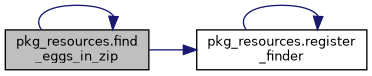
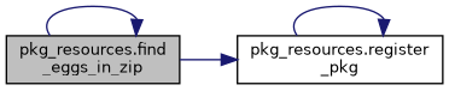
  digraph {
    rankdir=LR
    node [color=black fontname=Helvetica fontsize=10 shape=record style=filled]
    edge [color=midnightblue fontname=Helvetica fontsize=10 labelfontname=Helvetica labelfontsize=10 style=solid]
    n1 [fillcolor=grey75 fontcolor=black height=0.2 label="pkg_resources.find\l_eggs_in_zip" width=0.4]
-   n2 [fillcolor=white height=0.2 label="pkg_resources.register\l_finder" width=0.4]
+   n2 [fillcolor=white height=0.2 label="pkg_resources.register\l_pkg" width=0.4]
    n1 -> n1
    n1 -> n2
    n2 -> n2
  }
